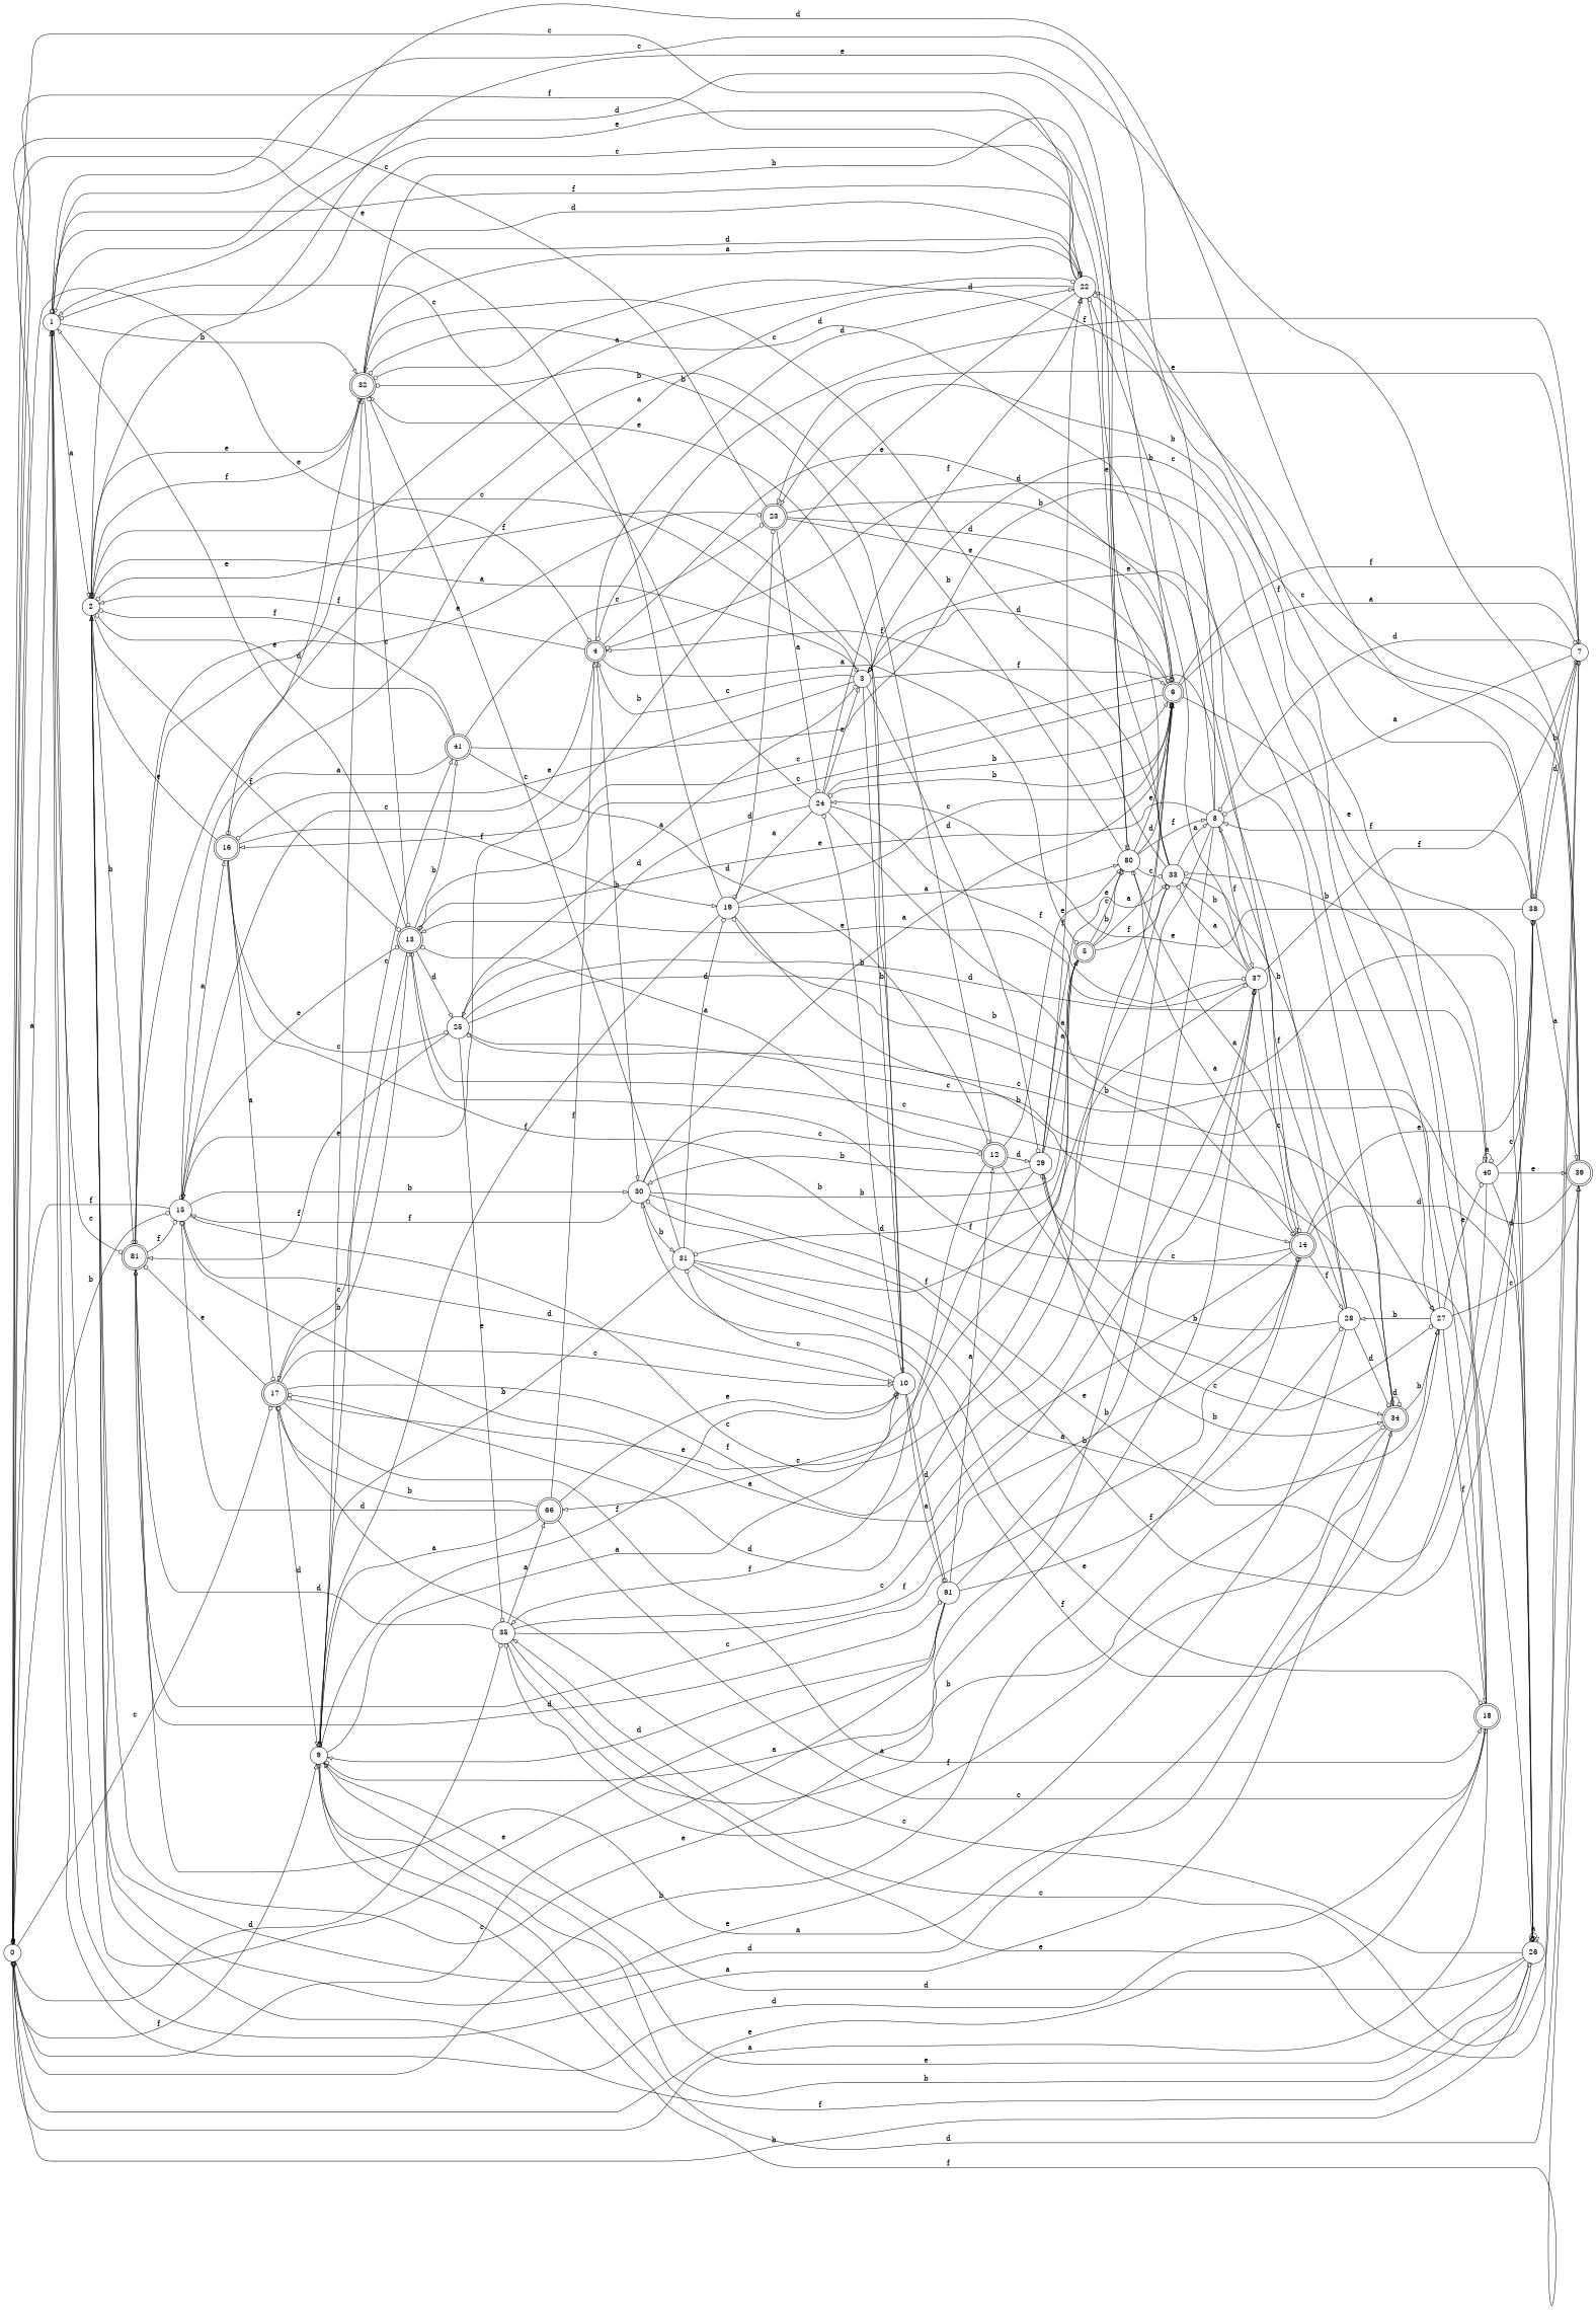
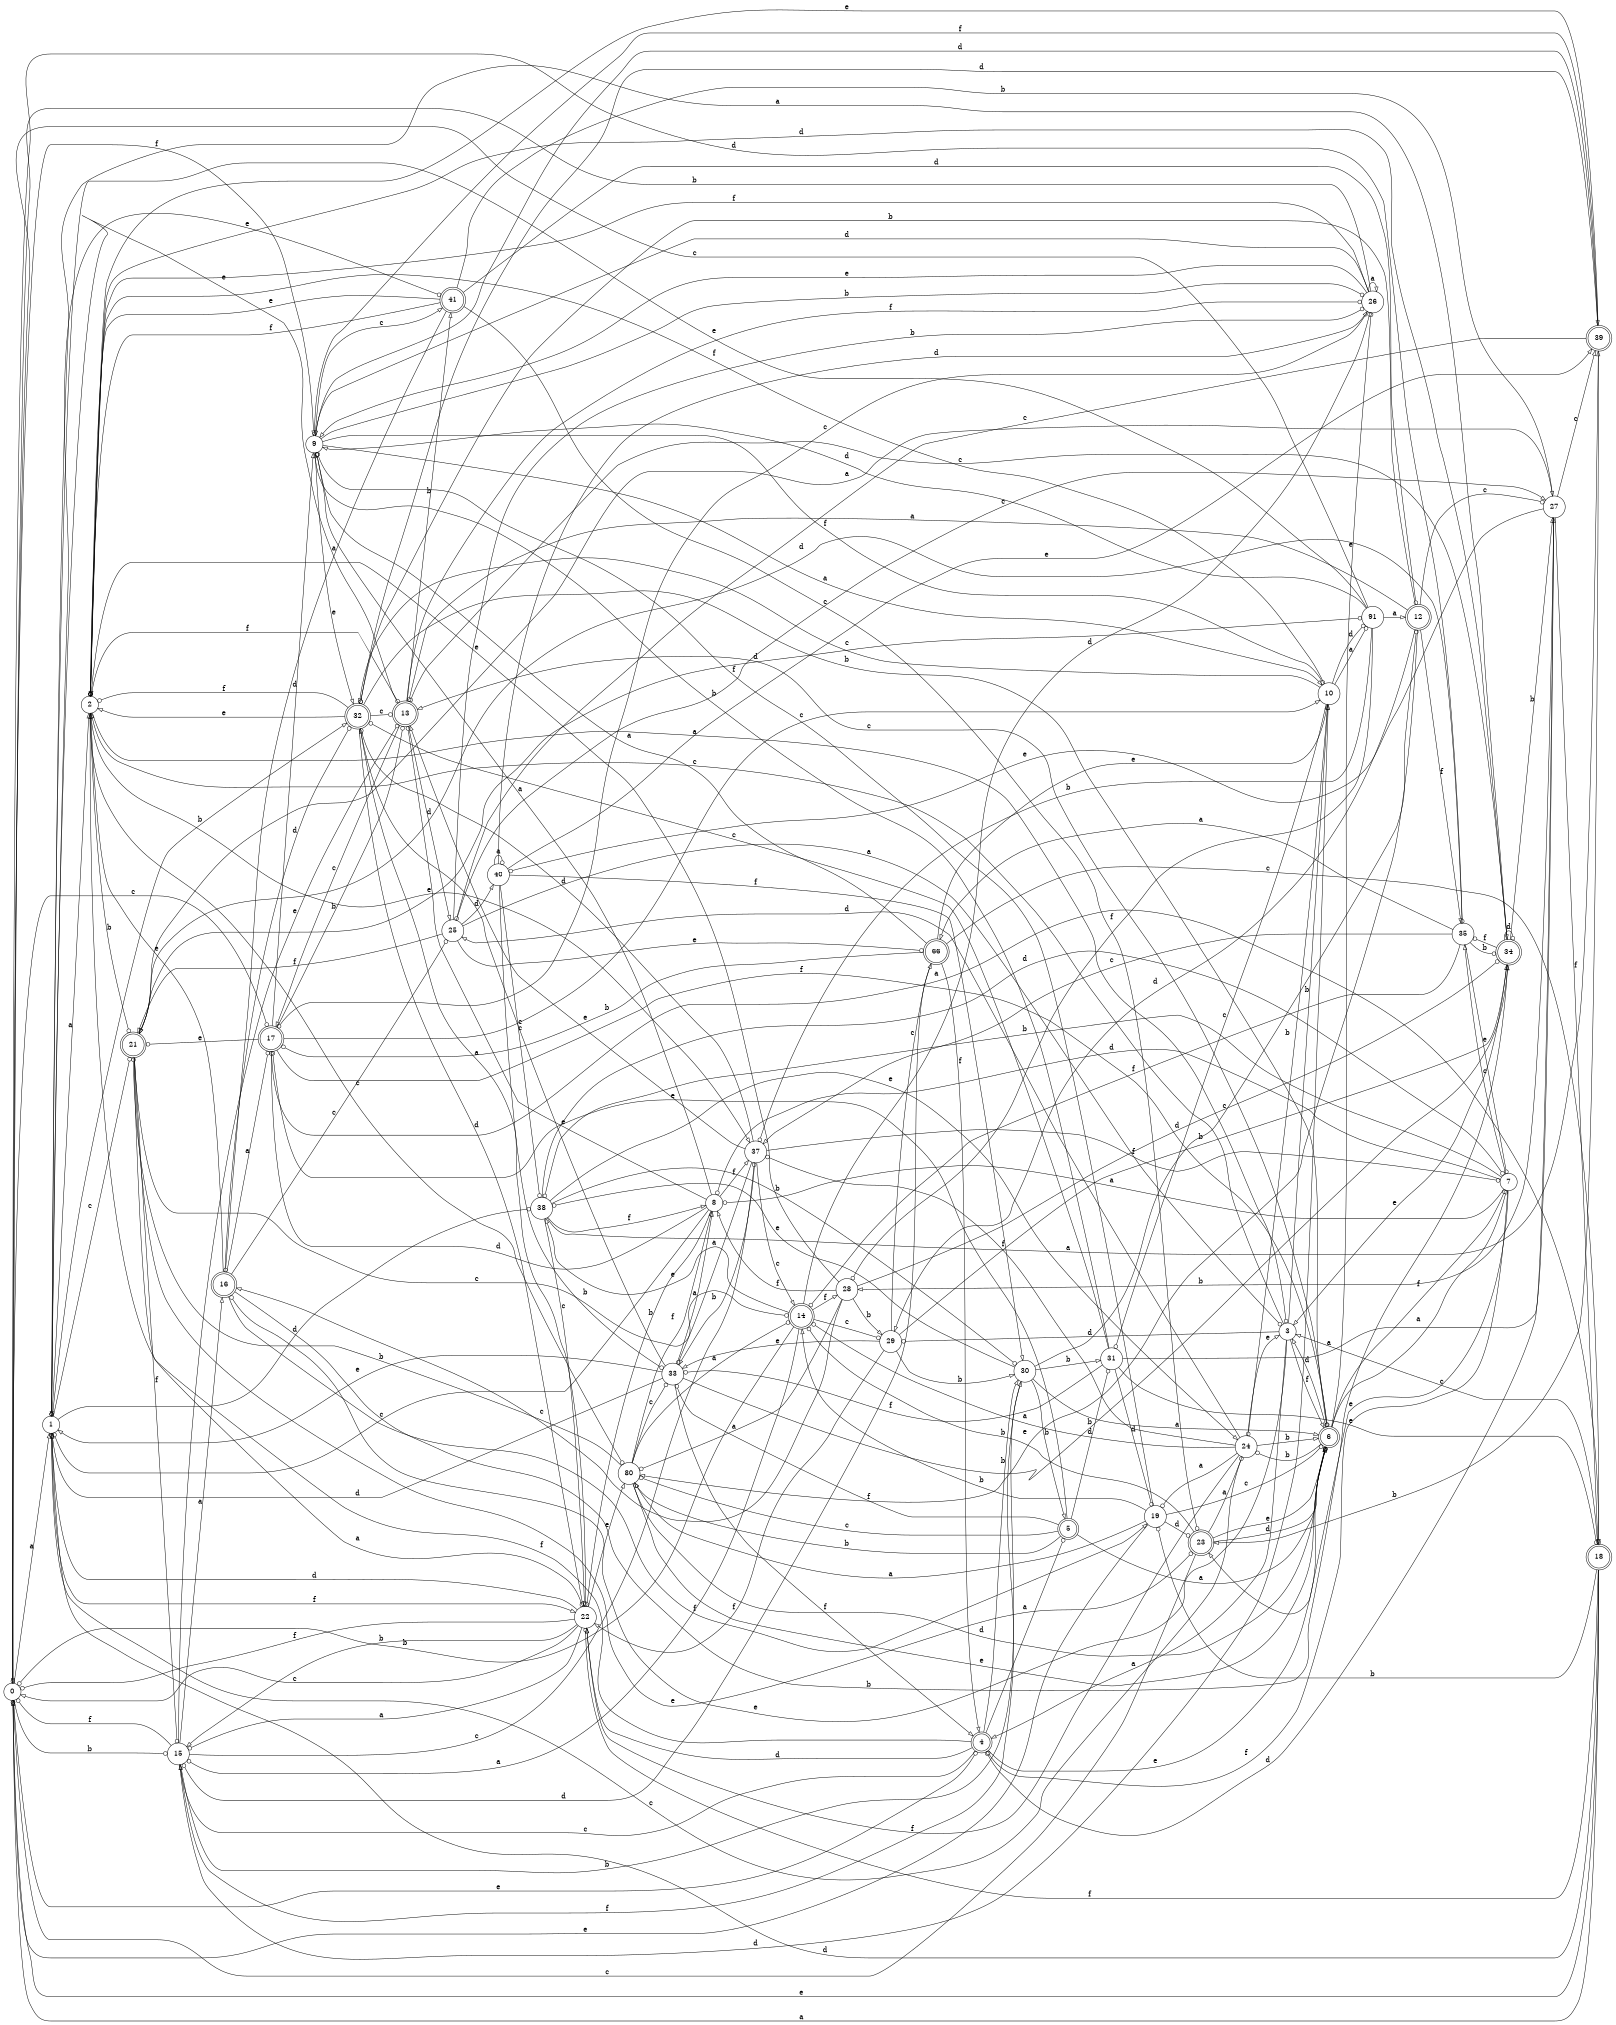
  digraph {
    rankdir=LR
    node [color=black fillcolor=white shape=circle style=filled]
    edge [arrowhead=odot]
    n1 [label=0]
    n2 [label=1]
    n3 [label=4 shape=doublecircle style="rounded,filled"]
    n4 [label=9]
    n5 [label=15]
    n6 [label=17 shape=doublecircle style="rounded,filled"]
    n7 [label=35]
    n8 [label=2]
-   n9 [label=81 shape=doublecircle style="rounded,filled"]
+   n9 [label=21 shape=doublecircle style="rounded,filled"]
    n10 [label=22]
    n11 [label=32 shape=doublecircle style="rounded,filled"]
    n12 [label=38]
    n13 [label=41 shape=doublecircle style="rounded,filled"]
    n14 [label=6 shape=doublecircle style="rounded,filled"]
    n15 [label=5 shape=doublecircle style="rounded,filled"]
    n16 [label=30]
    n17 [label=10]
    n18 [label=26]
    n19 [label=39 shape=doublecircle style="rounded,filled"]
    n20 [label=13 shape=doublecircle style="rounded,filled"]
    n21 [label=37]
    n22 [label=16 shape=doublecircle style="rounded,filled"]
    n23 [label=18 shape=doublecircle style="rounded,filled"]
    n24 [label=34 shape=doublecircle style="rounded,filled"]
    n25 [label=7]
    n26 [label=14 shape=doublecircle style="rounded,filled"]
    n27 [label=66 shape=doublecircle style="rounded,filled"]
    n28 [label=3]
    n29 [label=80]
    n30 [label=23 shape=doublecircle style="rounded,filled"]
    n31 [label=91]
    n32 [label=24]
    n33 [label=8]
    n34 [label=12 shape=doublecircle style="rounded,filled"]
    n35 [label=27]
    n36 [label=29]
    n37 [label=25]
    n38 [label=33]
    n39 [label=31]
    n40 [label=19]
    n41 [label=28]
    n42 [label=40]
    n1 -> n2 [arrowhead=onormal label=a]
    n1 -> n3 [label=e]
    n1 -> n4 [arrowhead=onormal label=f]
    n1 -> n5 [label=b]
    n1 -> n6 [label=c]
    n1 -> n7 [label=d]
    n2 -> n8 [arrowhead=onormal label=a]
    n2 -> n9 [label=c]
    n2 -> n10 [arrowhead=onormal label=f]
    n2 -> n11 [arrowhead=onormal label=b]
    n2 -> n12 [label=d]
+   n2 -> n13 [label=e]
    n3 -> n5 [arrowhead=onormal label=c]
    n3 -> n8 [arrowhead=onormal label=f]
    n3 -> n10 [arrowhead=onormal label=d]
    n3 -> n14 [label=e]
    n3 -> n15 [label=a]
    n3 -> n16 [arrowhead=onormal label=b]
    n4 -> n11 [arrowhead=onormal label=e]
    n4 -> n13 [arrowhead=onormal label=c]
    n4 -> n17 [arrowhead=onormal label=a]
    n4 -> n17 [label=f]
    n4 -> n18 [label=b]
    n4 -> n19 [arrowhead=onormal label=d]
    n5 -> n1 [label=f]
    n5 -> n16 [arrowhead=onormal label=b]
    n5 -> n17 [arrowhead=onormal label=d]
    n5 -> n20 [label=e]
    n5 -> n21 [label=c]
    n5 -> n22 [arrowhead=onormal label=a]
    n6 -> n4 [arrowhead=onormal label=d]
    n6 -> n9 [label=e]
    n6 -> n14 [label=f]
    n6 -> n17 [arrowhead=onormal label=c]
    n6 -> n20 [label=b]
    n6 -> n23 [arrowhead=onormal label=a]
    n7 -> n9 [arrowhead=onormal label=d]
    n7 -> n21 [arrowhead=onormal label=c]
    n7 -> n24 [label=b]
    n7 -> n25 [label=e]
    n7 -> n26 [label=f]
    n7 -> n27 [arrowhead=onormal label=a]
    n8 -> n9 [label=b]
    n8 -> n20 [label=f]
    n8 -> n21 [arrowhead=onormal label=e]
    n8 -> n24 [arrowhead=onormal label=d]
    n8 -> n28 [label=a]
    n8 -> n29 [label=c]
    n9 -> n5 [label=f]
    n9 -> n10 [label=a]
    n9 -> n26 [label=c]
    n9 -> n30 [label=e]
    n9 -> n31 [label=d]
    n10 -> n1 [arrowhead=onormal label=c]
    n10 -> n1 [label=f]
    n10 -> n2 [label=d]
    n10 -> n5 [label=a]
    n10 -> n5 [arrowhead=onormal label=b]
    n10 -> n29 [arrowhead=onormal label=e]
    n11 -> n8 [arrowhead=onormal label=e]
    n11 -> n8 [label=f]
    n11 -> n10 [label=a]
    n11 -> n10 [arrowhead=onormal label=d]
    n11 -> n14 [label=b]
    n11 -> n20 [label=c]
    n12 -> n10 [arrowhead=onormal label=c]
    n12 -> n16 [label=b]
    n12 -> n19 [arrowhead=onormal label=a]
    n12 -> n25 [label=d]
    n12 -> n32 [arrowhead=onormal label=e]
    n12 -> n33 [arrowhead=onormal label=f]
    n13 -> n8 [label=e]
    n13 -> n8 [label=f]
    n13 -> n22 [label=a]
    n13 -> n30 [label=c]
    n13 -> n34 [label=d]
    n13 -> n35 [arrowhead=onormal label=b]
    n14 -> n18 [label=e]
    n14 -> n20 [arrowhead=onormal label=c]
    n14 -> n25 [label=a]
    n14 -> n25 [label=f]
    n14 -> n28 [arrowhead=onormal label=d]
    n14 -> n32 [label=b]
    n15 -> n6 [label=e]
    n15 -> n14 [arrowhead=onormal label=a]
    n15 -> n29 [arrowhead=onormal label=b]
    n15 -> n29 [label=c]
    n15 -> n38 [label=f]
    n15 -> n39 [label=d]
    n16 -> n5 [arrowhead=onormal label=f]
    n16 -> n12 [label=e]
    n16 -> n14 [arrowhead=onormal label=a]
    n16 -> n15 [arrowhead=onormal label=b]
    n16 -> n34 [label=c]
    n16 -> n39 [arrowhead=onormal label=b]
    n17 -> n8 [label=f]
-   n17 -> n11 [arrowhead=onormal label=e]
+   n17 -> n11 [arrowhead=onormal label=c]
    n17 -> n31 [label=a]
    n17 -> n31 [label=d]
    n17 -> n32 [label=b]
    n17 -> n39 [label=c]
    n18 -> n1 [label=b]
    n18 -> n4 [arrowhead=onormal label=d]
    n18 -> n4 [arrowhead=onormal label=e]
    n18 -> n6 [label=c]
    n18 -> n8 [arrowhead=onormal label=f]
    n18 -> n18 [arrowhead=onormal label=a]
    n19 -> n4 [label=f]
    n19 -> n8 [label=e]
    n19 -> n11 [label=d]
    n19 -> n30 [arrowhead=onormal label=b]
    n19 -> n37 [label=c]
    n20 -> n2 [arrowhead=onormal label=e]
    n20 -> n6 [arrowhead=onormal label=c]
    n20 -> n13 [arrowhead=onormal label=b]
    n20 -> n18 [label=f]
    n20 -> n37 [arrowhead=onormal label=d]
    n21 -> n11 [label=d]
    n21 -> n20 [arrowhead=onormal label=e]
    n21 -> n25 [label=f]
    n21 -> n26 [arrowhead=onormal label=c]
    n21 -> n38 [label=a]
    n21 -> n38 [arrowhead=onormal label=b]
    n22 -> n6 [label=a]
    n22 -> n8 [arrowhead=onormal label=e]
    n22 -> n11 [label=d]
    n22 -> n24 [arrowhead=onormal label=b]
    n22 -> n37 [label=c]
    n22 -> n40 [arrowhead=onormal label=f]
    n23 -> n1 [label=a]
    n23 -> n1 [label=e]
    n23 -> n2 [arrowhead=onormal label=d]
    n23 -> n10 [label=f]
    n23 -> n28 [arrowhead=onormal label=c]
    n23 -> n40 [label=b]
    n24 -> n2 [label=a]
    n24 -> n7 [label=f]
    n24 -> n20 [label=c]
    n24 -> n24 [label=d]
    n24 -> n28 [arrowhead=onormal label=e]
    n24 -> n35 [arrowhead=onormal label=b]
    n25 -> n3 [label=f]
    n25 -> n7 [arrowhead=onormal label=c]
    n25 -> n12 [label=b]
    n25 -> n30 [arrowhead=onormal label=e]
    n25 -> n33 [label=a]
    n25 -> n33 [label=d]
    n26 -> n1 [label=b]
    n26 -> n5 [label=a]
    n26 -> n12 [arrowhead=onormal label=e]
    n26 -> n18 [label=d]
    n26 -> n36 [label=c]
    n26 -> n41 [arrowhead=onormal label=f]
    n27 -> n3 [arrowhead=onormal label=f]
    n27 -> n4 [label=a]
    n27 -> n5 [label=d]
    n27 -> n6 [label=b]
    n27 -> n17 [arrowhead=onormal label=e]
    n27 -> n23 [label=c]
-   n28 -> n3 [arrowhead=onormal label=c]
+   n28 -> n3 [arrowhead=onormal label=a]
    n28 -> n8 [arrowhead=onormal label=c]
    n28 -> n14 [arrowhead=onormal label=f]
    n28 -> n17 [arrowhead=onormal label=b]
    n28 -> n22 [label=e]
    n28 -> n36 [label=d]
    n29 -> n9 [label=b]
    n29 -> n14 [label=d]
    n29 -> n14 [arrowhead=onormal label=e]
    n29 -> n26 [label=a]
    n29 -> n33 [arrowhead=onormal label=f]
    n29 -> n38 [label=c]
    n30 -> n1 [arrowhead=onormal label=c]
    n30 -> n14 [arrowhead=onormal label=d]
    n30 -> n14 [label=e]
    n30 -> n26 [label=b]
    n30 -> n32 [label=a]
    n31 -> n1 [arrowhead=onormal label=c]
    n31 -> n2 [label=e]
    n31 -> n4 [arrowhead=onormal label=d]
    n31 -> n21 [label=b]
    n31 -> n34 [arrowhead=onormal label=a]
    n31 -> n41 [label=f]
    n32 -> n2 [label=c]
    n32 -> n10 [arrowhead=onormal label=f]
    n32 -> n14 [arrowhead=onormal label=b]
    n32 -> n21 [label=f]
    n32 -> n26 [label=a]
    n32 -> n28 [arrowhead=onormal label=e]
    n32 -> n37 [arrowhead=onormal label=d]
    n32 -> n40 [label=a]
    n33 -> n2 [label=c]
    n33 -> n4 [label=a]
    n33 -> n6 [label=d]
    n33 -> n10 [label=b]
    n33 -> n20 [label=e]
    n33 -> n21 [arrowhead=onormal label=f]
    n34 -> n7 [arrowhead=onormal label=f]
    n34 -> n11 [label=b]
    n34 -> n20 [label=a]
    n34 -> n29 [arrowhead=onormal label=e]
    n34 -> n35 [label=c]
    n34 -> n36 [arrowhead=onormal label=d]
    n35 -> n3 [label=d]
    n35 -> n9 [arrowhead=onormal label=a]
    n35 -> n19 [arrowhead=onormal label=c]
    n35 -> n23 [arrowhead=onormal label=f]
    n35 -> n41 [arrowhead=onormal label=b]
    n35 -> n42 [label=e]
    n36 -> n10 [arrowhead=onormal label=f]
-   n36 -> n15 [arrowhead=onormal label=a]
    n36 -> n16 [arrowhead=onormal label=b]
    n36 -> n24 [arrowhead=onormal label=b]
    n36 -> n27 [arrowhead=onormal label=c]
    n36 -> n38 [arrowhead=onormal label=e]
-   n37 -> n7 [label=e]
+   n37 -> n27 [label=e]
    n37 -> n9 [arrowhead=onormal label=f]
-   n37 -> n18 [arrowhead=onormal label=b]
+   n37 -> n18 [label=b]
    n37 -> n28 [label=a]
    n37 -> n35 [arrowhead=onormal label=c]
    n37 -> n42 [arrowhead=onormal label=d]
    n38 -> n2 [arrowhead=onormal label=d]
    n38 -> n2 [arrowhead=onormal label=e]
    n38 -> n3 [arrowhead=onormal label=f]
    n38 -> n11 [arrowhead=onormal label=c]
    n38 -> n24 [arrowhead=onormal label=b]
    n38 -> n33 [arrowhead=onormal label=a]
    n39 -> n4 [arrowhead=onormal label=b]
    n39 -> n11 [label=c]
    n39 -> n23 [label=e]
    n39 -> n35 [arrowhead=onormal label=a]
    n39 -> n38 [label=f]
    n39 -> n40 [label=d]
    n40 -> n1 [arrowhead=onormal label=e]
    n40 -> n4 [label=f]
    n40 -> n14 [label=c]
    n40 -> n26 [arrowhead=onormal label=b]
    n40 -> n29 [arrowhead=onormal label=a]
    n40 -> n30 [label=d]
    n41 -> n8 [arrowhead=onormal label=e]
    n41 -> n22 [arrowhead=onormal label=c]
    n41 -> n24 [label=d]
    n41 -> n29 [label=a]
    n41 -> n33 [arrowhead=onormal label=f]
    n41 -> n36 [arrowhead=onormal label=b]
    n42 -> n12 [label=c]
    n42 -> n16 [arrowhead=onormal label=f]
    n42 -> n18 [arrowhead=onormal label=d]
    n42 -> n19 [arrowhead=onormal label=e]
    n42 -> n38 [label=b]
    n42 -> n42 [label=a]
  }
